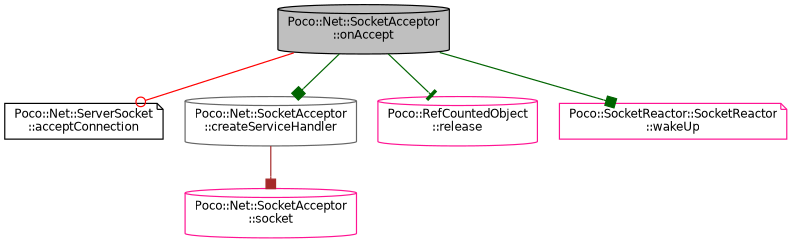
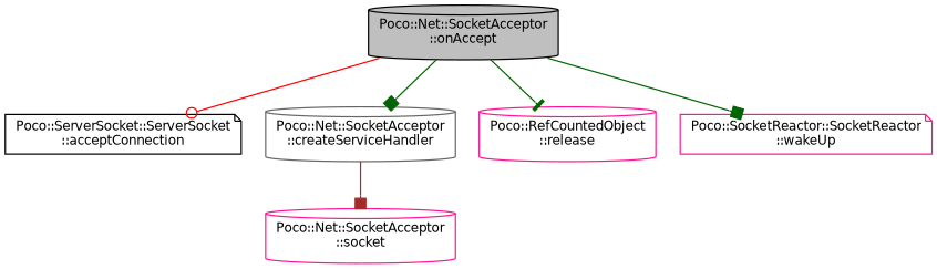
  digraph {
    rankdir=TB
    node [color=deeppink fillcolor=white fontname=Helvetica fontsize=10 shape=cylinder style=filled]
    edge [arrowhead=box color=darkgreen fontname=Helvetica fontsize=10 labelfontname=Helvetica labelfontsize=10 style=solid]
    n1 [color=black fillcolor=grey75 fontcolor=black height=0.2 label="Poco::Net::SocketAcceptor\l::onAccept" width=0.4]
-   n2 [color=black height=0.2 label="Poco::Net::ServerSocket\l::acceptConnection" shape=note width=0.4]
+   n2 [color=black height=0.2 label="Poco::ServerSocket::ServerSocket\l::acceptConnection" shape=note width=0.4]
    n3 [color=gray40 height=0.2 label="Poco::Net::SocketAcceptor\l::createServiceHandler" width=0.4]
    n4 [height=0.2 label="Poco::RefCountedObject\l::release" width=0.4]
    n5 [height=0.2 label="Poco::SocketReactor::SocketReactor\l::wakeUp" shape=note width=0.4]
    n6 [height=0.2 label="Poco::Net::SocketAcceptor\l::socket" width=0.4]
    n1 -> n2 [arrowhead=odot color=red]
    n1 -> n3
    n1 -> n4 [arrowhead=tee]
    n1 -> n5
    n3 -> n6 [color=brown]
  }
